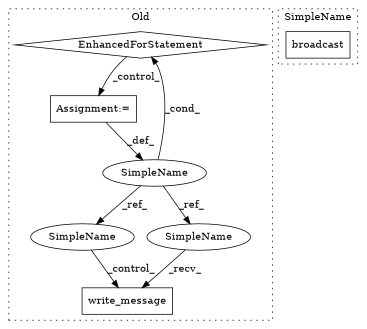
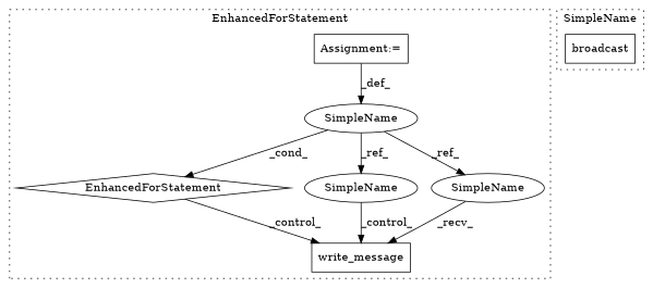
  digraph {
    fontname="DejaVu Serif"
    node [a=42 fontname="DejaVu Serif" l=6 s="8069,8152" shape=ellipse]
    edge [fontname="DejaVu Serif"]
    n1 [a=70 l="53,2" label=EnhancedForStatement shape=diamond]
    n2 [label=SimpleName s=8126]
    n3 [a=32 l="14,1" label=write_message s="8191,8213" shape=box]
    n4 [a=7 l="53,2" label="Assignment:=" shape=box]
    n5 [label=SimpleName s=8166]
    n6 [label=SimpleName s=8184]
    n7 [a=32 l="10,1" label=broadcast s="8561,8579" shape=box]
    subgraph cluster_1 {
-     label=Old
+     label=EnhancedForStatement
      style=dotted
      n1
      n2
      n3
      n4
      n5
      n6
    }
    subgraph cluster_2 {
      label=SimpleName
      style=dotted
      n7
    }
-   n1 -> n4 [label=_control_]
+   n1 -> n3 [label=_control_]
    n2 -> n1 [label=_cond_]
    n2 -> n5 [label=_ref_]
    n2 -> n6 [label=_ref_]
    n4 -> n2 [label=_def_]
    n5 -> n3 [label=_control_]
    n6 -> n3 [label=_recv_]
  }
